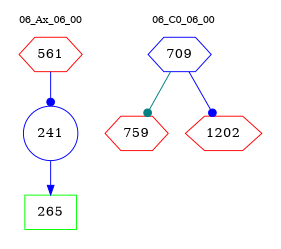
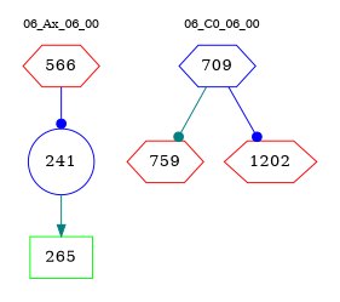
  digraph {
    node [color=red shape=hexagon]
    edge [arrowhead=dot color=teal]
    n1 [color=blue label=241 shape=circle]
    n2 [color=green label=265 shape=box]
-   n3 [label=561]
+   n3 [label=566]
    n4 [color=blue label=709]
    n5 [label=759]
    n6 [label=1202]
    subgraph cluster_1 {
      color=white
      fontsize=10
      label="06_Ax_06_00"
      n1
      n2
      n3
    }
    subgraph cluster_2 {
      color=white
      fontsize=10
      label="06_C0_06_00"
      n4
      n5
      n6
    }
-   n1 -> n2 [arrowhead=normal color=blue]
+   n1 -> n2 [arrowhead=normal]
    n3 -> n1 [color=blue]
    n4 -> n5
    n4 -> n6 [color=blue]
  }
